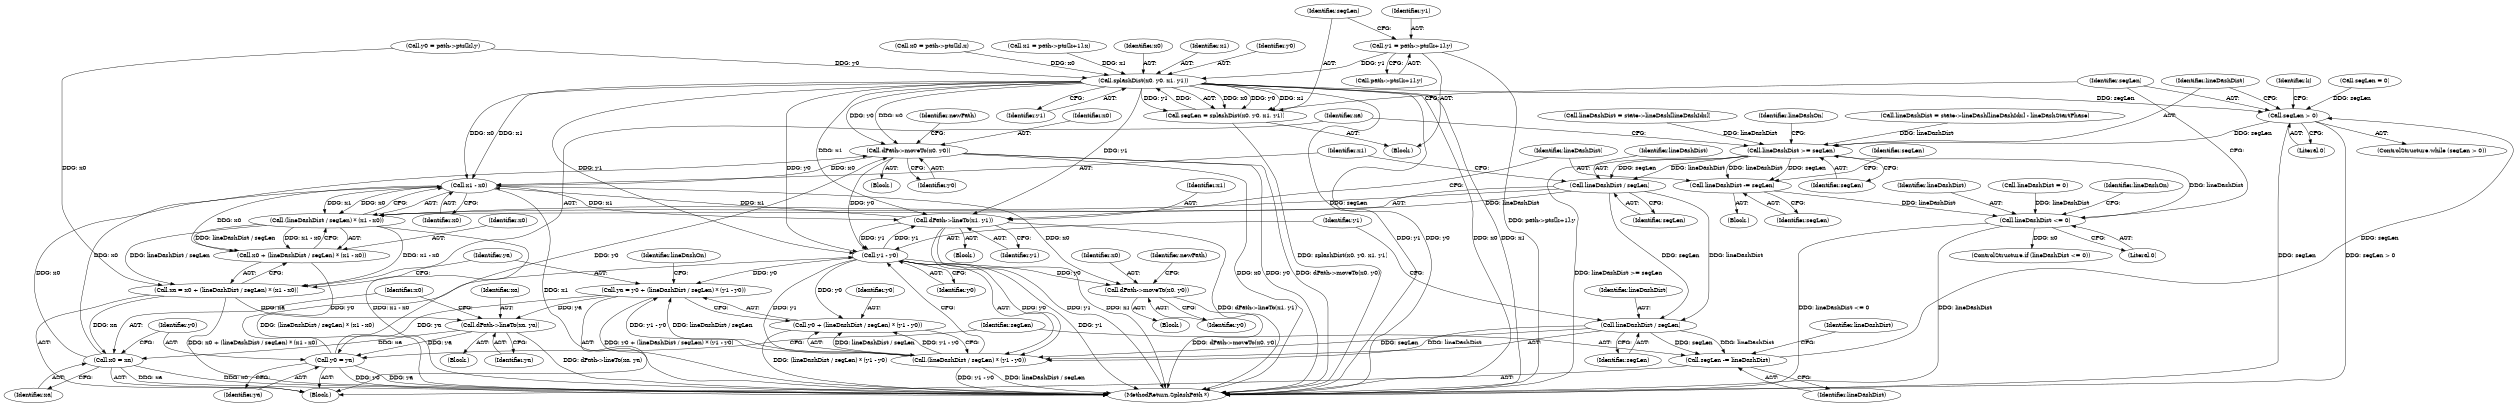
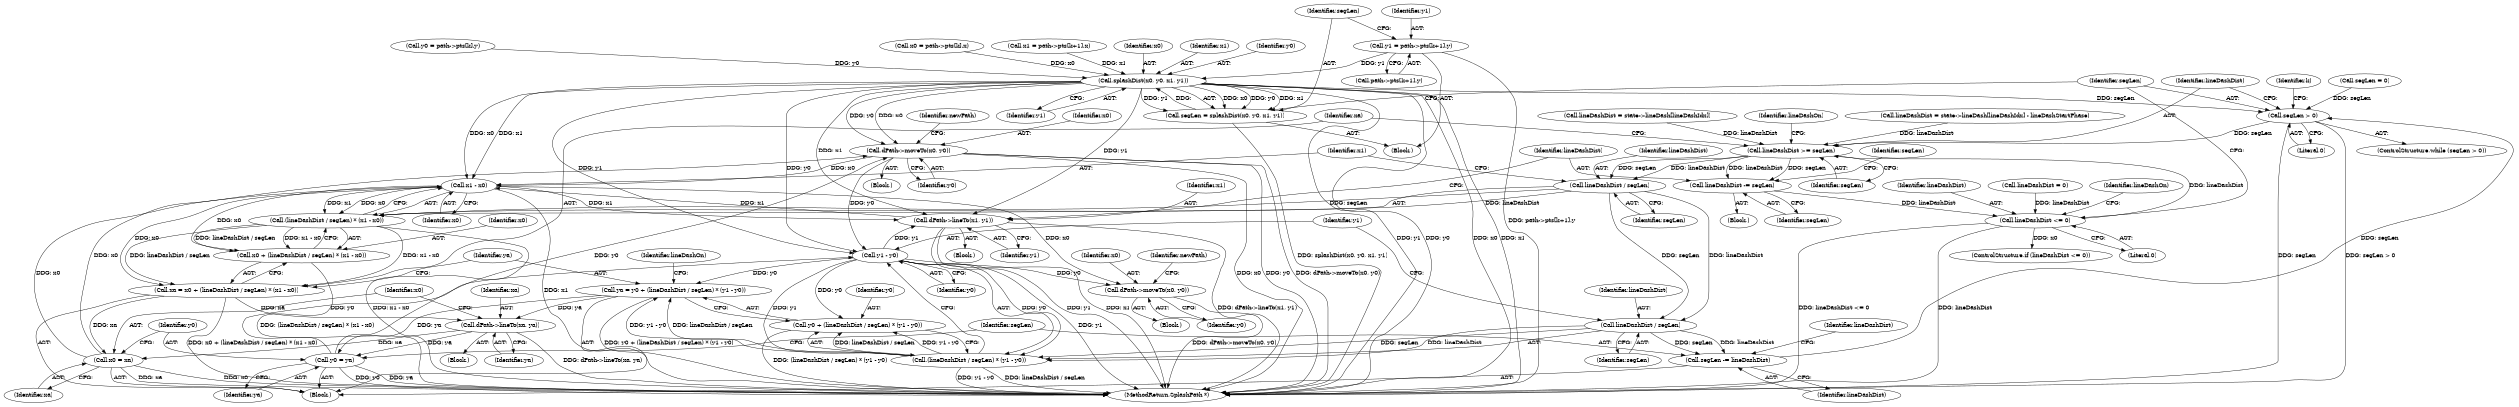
  digraph {
    n1 [label="(Call,y1 = path->pts[k+1].y)"]
    n2 [label="(Call,splashDist(x0, y0, x1, y1))"]
    n3 [label="(Call,path->pts[k+1].y)"]
    n4 [label="(MethodReturn,SplashPath *)"]
    n5 [label="(Block,)"]
    n6 [label="(Call,segLen = splashDist(x0, y0, x1, y1))"]
    n7 [label="(Call,dPath->moveTo(x0, y0))"]
    n8 [label="(Call,x1 - x0)"]
    n9 [label="(Call,dPath->lineTo(x1, y1))"]
    n10 [label="(Call,y1 - y0)"]
    n11 [label="(Identifier,y1)"]
    n12 [label="(Call,segLen > 0)"]
    n13 [label="(Block,)"]
    n14 [label="(Identifier,y0)"]
    n15 [label="(Call,(lineDashDist / segLen) * (x1 - x0))"]
    n16 [label="(Call,xa = x0 + (lineDashDist / segLen) * (x1 - x0))"]
    n17 [label="(Call,x0 + (lineDashDist / segLen) * (x1 - x0))"]
    n18 [label="(Call,dPath->moveTo(x0, y0))"]
    n19 [label="(Identifier,x0)"]
    n20 [label="(Identifier,y1)"]
    n21 [label="(Block,)"]
    n22 [label="(Call,ya = y0 + (lineDashDist / segLen) * (y1 - y0))"]
    n23 [label="(Call,y0 + (lineDashDist / segLen) * (y1 - y0))"]
    n24 [label="(Call,(lineDashDist / segLen) * (y1 - y0))"]
    n25 [label="(Identifier,y0)"]
    n26 [label="(Call,lineDashDist >= segLen)"]
    n27 [label="(ControlStructure,while (segLen > 0))"]
    n28 [label="(Literal,0)"]
    n29 [label="(Call,lineDashDist -= segLen)"]
    n30 [label="(Call,lineDashDist / segLen)"]
    n31 [label="(Identifier,segLen)"]
    n32 [label="(Call,lineDashDist <= 0)"]
    n33 [label="(Identifier,segLen)"]
    n34 [label="(Block,)"]
    n35 [label="(Call,lineDashDist / segLen)"]
    n36 [label="(Identifier,segLen)"]
    n37 [label="(ControlStructure,if (lineDashDist <= 0))"]
    n38 [label="(Literal,0)"]
    n39 [label="(Call,segLen -= lineDashDist)"]
    n40 [label="(Identifier,segLen)"]
    n41 [label="(Call,dPath->lineTo(xa, ya))"]
    n42 [label="(Call,x0 = xa)"]
    n43 [label="(Block,)"]
    n44 [label="(Call,y0 = ya)"]
    n45 [label="(Block,)"]
    n46 [label="(Identifier,ya)"]
    n47 [label="(Identifier,xa)"]
    n48 [label="(Identifier,ya)"]
    n49 [label="(Block,)"]
    n50 [label="(Identifier,y0)"]
    n51 [label="(Identifier,lineDashDist)"]
    n52 [label="(Identifier,k)"]
    n53 [label="(Identifier,lineDashDist)"]
    n54 [label="(Identifier,lineDashOn)"]
    n55 [label="(Identifier,x0)"]
    n56 [label="(Identifier,lineDashDist)"]
    n57 [label="(Identifier,segLen)"]
    n58 [label="(Identifier,x0)"]
    n59 [label="(Identifier,y0)"]
    n60 [label="(Identifier,segLen)"]
    n61 [label="(Identifier,xa)"]
    n62 [label="(Identifier,y0)"]
    n63 [label="(Identifier,segLen)"]
    n64 [label="(Identifier,lineDashOn)"]
    n65 [label="(Call,x1 = path->pts[k+1].x)"]
    n66 [label="(Identifier,segLen)"]
    n67 [label="(Identifier,x0)"]
    n68 [label="(Identifier,y1)"]
    n69 [label="(Identifier,x0)"]
    n70 [label="(Call,lineDashDist = state->lineDash[lineDashIdx] - lineDashStartPhase)"]
    n71 [label="(Identifier,lineDashOn)"]
    n72 [label="(Identifier,x1)"]
    n73 [label="(Identifier,lineDashDist)"]
    n74 [label="(Identifier,xa)"]
    n75 [label="(Identifier,newPath)"]
    n76 [label="(Call,lineDashDist = 0)"]
    n77 [label="(Call,y0 = path->pts[k].y)"]
    n78 [label="(Identifier,x1)"]
    n79 [label="(Identifier,lineDashDist)"]
    n80 [label="(Identifier,newPath)"]
    n81 [label="(Identifier,x0)"]
    n82 [label="(Identifier,lineDashDist)"]
    n83 [label="(Identifier,lineDashDist)"]
    n84 [label="(Identifier,y1)"]
    n85 [label="(Call,x0 = path->pts[k].x)"]
    n86 [label="(Identifier,y0)"]
    n87 [label="(Identifier,x1)"]
    n88 [label="(Call,segLen = 0)"]
    n89 [label="(Identifier,ya)"]
    n90 [label="(Call,lineDashDist = state->lineDash[lineDashIdx])"]
    n1 -> n2 [label="DDG: y1"]
    n1 -> n3 [label="CFG: "]
    n1 -> n4 [label="DDG: path->pts[k+1].y"]
    n1 -> n5 [label="AST: "]
    n2 -> n4 [label="DDG: x1"]
    n2 -> n4 [label="DDG: x0"]
    n2 -> n4 [label="DDG: y0"]
    n2 -> n4 [label="DDG: y1"]
    n2 -> n6 [label="AST: "]
    n2 -> n6 [label="DDG: x0"]
    n2 -> n6 [label="DDG: y0"]
    n2 -> n6 [label="DDG: x1"]
    n2 -> n6 [label="DDG: y1"]
    n2 -> n7 [label="DDG: x0"]
    n2 -> n7 [label="DDG: y0"]
    n2 -> n8 [label="DDG: x1"]
    n2 -> n8 [label="DDG: x0"]
    n2 -> n9 [label="DDG: x1"]
    n2 -> n9 [label="DDG: y1"]
    n2 -> n10 [label="DDG: y1"]
    n2 -> n10 [label="DDG: y0"]
    n2 -> n11 [label="CFG: "]
    n2 -> n12 [label="DDG: segLen"]
    n3 -> n1 [label="AST: "]
    n6 -> n2 [label="DDG: "]
    n6 -> n4 [label="DDG: splashDist(x0, y0, x1, y1)"]
    n6 -> n5 [label="AST: "]
    n7 -> n4 [label="DDG: dPath->moveTo(x0, y0)"]
    n7 -> n4 [label="DDG: y0"]
    n7 -> n4 [label="DDG: x0"]
    n7 -> n8 [label="DDG: x0"]
    n7 -> n10 [label="DDG: y0"]
    n7 -> n13 [label="AST: "]
    n7 -> n14 [label="CFG: "]
    n8 -> n4 [label="DDG: x1"]
    n8 -> n9 [label="DDG: x1"]
    n8 -> n15 [label="AST: "]
    n8 -> n15 [label="DDG: x1"]
    n8 -> n15 [label="DDG: x0"]
-   n77 -> n16 [label="DDG: x0"]
+   n8 -> n16 [label="DDG: x0"]
    n8 -> n17 [label="DDG: x0"]
    n8 -> n18 [label="DDG: x0"]
    n8 -> n19 [label="CFG: "]
    n9 -> n4 [label="DDG: x1"]
    n9 -> n4 [label="DDG: dPath->lineTo(x1, y1)"]
    n9 -> n4 [label="DDG: y1"]
    n9 -> n8 [label="DDG: x1"]
-   n9 -> n10 [label="DDG: y1"]
    n9 -> n20 [label="CFG: "]
    n9 -> n21 [label="AST: "]
    n10 -> n4 [label="DDG: y1"]
    n10 -> n9 [label="DDG: y1"]
    n10 -> n18 [label="DDG: y0"]
    n10 -> n22 [label="DDG: y0"]
    n10 -> n23 [label="DDG: y0"]
    n10 -> n24 [label="AST: "]
    n10 -> n24 [label="DDG: y1"]
    n10 -> n24 [label="DDG: y0"]
    n10 -> n25 [label="CFG: "]
    n11 -> n2 [label="AST: "]
    n12 -> n4 [label="DDG: segLen > 0"]
    n12 -> n4 [label="DDG: segLen"]
    n12 -> n26 [label="DDG: segLen"]
    n12 -> n27 [label="AST: "]
    n12 -> n28 [label="CFG: "]
    n14 -> n7 [label="AST: "]
    n15 -> n4 [label="DDG: x1 - x0"]
    n15 -> n8 [label="CFG: "]
    n15 -> n16 [label="DDG: lineDashDist / segLen"]
    n15 -> n16 [label="DDG: x1 - x0"]
    n15 -> n17 [label="AST: "]
    n15 -> n17 [label="DDG: lineDashDist / segLen"]
    n15 -> n17 [label="DDG: x1 - x0"]
    n16 -> n4 [label="DDG: x0 + (lineDashDist / segLen) * (x1 - x0)"]
    n16 -> n17 [label="CFG: "]
    n16 -> n41 [label="DDG: xa"]
    n16 -> n42 [label="DDG: xa"]
    n16 -> n43 [label="AST: "]
    n17 -> n4 [label="DDG: (lineDashDist / segLen) * (x1 - x0)"]
    n17 -> n15 [label="CFG: "]
    n17 -> n16 [label="AST: "]
    n18 -> n4 [label="DDG: dPath->moveTo(x0, y0)"]
    n18 -> n49 [label="AST: "]
    n18 -> n50 [label="CFG: "]
    n19 -> n8 [label="AST: "]
    n20 -> n9 [label="AST: "]
    n22 -> n4 [label="DDG: y0 + (lineDashDist / segLen) * (y1 - y0)"]
    n22 -> n23 [label="CFG: "]
    n22 -> n41 [label="DDG: ya"]
    n22 -> n43 [label="AST: "]
    n22 -> n44 [label="DDG: ya"]
    n23 -> n4 [label="DDG: (lineDashDist / segLen) * (y1 - y0)"]
    n23 -> n22 [label="AST: "]
    n23 -> n24 [label="CFG: "]
    n24 -> n4 [label="DDG: lineDashDist / segLen"]
    n24 -> n4 [label="DDG: y1 - y0"]
    n24 -> n10 [label="CFG: "]
    n24 -> n22 [label="DDG: lineDashDist / segLen"]
    n24 -> n22 [label="DDG: y1 - y0"]
    n24 -> n23 [label="AST: "]
    n24 -> n23 [label="DDG: lineDashDist / segLen"]
    n24 -> n23 [label="DDG: y1 - y0"]
    n25 -> n10 [label="AST: "]
-   n26 -> n4 [label="DDG: lineDashDist >= segLen"]
    n26 -> n29 [label="DDG: segLen"]
    n26 -> n29 [label="DDG: lineDashDist"]
    n26 -> n30 [label="DDG: lineDashDist"]
    n26 -> n30 [label="DDG: segLen"]
    n26 -> n31 [label="CFG: "]
    n28 -> n12 [label="AST: "]
    n29 -> n32 [label="DDG: lineDashDist"]
    n29 -> n33 [label="CFG: "]
    n29 -> n34 [label="AST: "]
    n30 -> n15 [label="AST: "]
    n30 -> n15 [label="DDG: lineDashDist"]
    n30 -> n15 [label="DDG: segLen"]
    n30 -> n35 [label="DDG: lineDashDist"]
    n30 -> n35 [label="DDG: segLen"]
    n30 -> n36 [label="CFG: "]
    n31 -> n26 [label="AST: "]
    n32 -> n4 [label="DDG: lineDashDist <= 0"]
    n32 -> n4 [label="DDG: lineDashDist"]
    n32 -> n26 [label="DDG: lineDashDist"]
    n32 -> n37 [label="DDG: x0"]
    n32 -> n38 [label="CFG: "]
    n33 -> n29 [label="AST: "]
    n35 -> n24 [label="AST: "]
    n35 -> n24 [label="DDG: lineDashDist"]
    n35 -> n24 [label="DDG: segLen"]
    n35 -> n39 [label="DDG: lineDashDist"]
    n35 -> n39 [label="DDG: segLen"]
    n35 -> n40 [label="CFG: "]
    n36 -> n30 [label="AST: "]
    n38 -> n32 [label="AST: "]
    n39 -> n12 [label="DDG: segLen"]
    n39 -> n43 [label="AST: "]
    n39 -> n51 [label="CFG: "]
    n40 -> n35 [label="AST: "]
    n41 -> n4 [label="DDG: dPath->lineTo(xa, ya)"]
    n41 -> n42 [label="DDG: xa"]
    n41 -> n44 [label="DDG: ya"]
    n41 -> n45 [label="AST: "]
    n41 -> n46 [label="CFG: "]
    n42 -> n4 [label="DDG: xa"]
    n42 -> n4 [label="DDG: x0"]
    n42 -> n7 [label="DDG: x0"]
    n42 -> n8 [label="DDG: x0"]
    n42 -> n43 [label="AST: "]
    n42 -> n47 [label="CFG: "]
    n44 -> n4 [label="DDG: y0"]
    n44 -> n4 [label="DDG: ya"]
    n44 -> n7 [label="DDG: y0"]
    n44 -> n10 [label="DDG: y0"]
    n44 -> n43 [label="AST: "]
    n44 -> n48 [label="CFG: "]
    n46 -> n41 [label="AST: "]
    n47 -> n42 [label="AST: "]
    n48 -> n44 [label="AST: "]
    n50 -> n18 [label="AST: "]
    n51 -> n39 [label="AST: "]
    n52 -> n12 [label="CFG: "]
    n53 -> n30 [label="AST: "]
    n54 -> n32 [label="CFG: "]
    n55 -> n41 [label="CFG: "]
    n55 -> n42 [label="AST: "]
    n56 -> n12 [label="CFG: "]
    n56 -> n26 [label="AST: "]
    n57 -> n29 [label="CFG: "]
    n58 -> n17 [label="AST: "]
    n59 -> n23 [label="AST: "]
    n60 -> n39 [label="AST: "]
    n60 -> n44 [label="CFG: "]
    n61 -> n16 [label="AST: "]
    n61 -> n26 [label="CFG: "]
    n62 -> n2 [label="AST: "]
    n63 -> n1 [label="CFG: "]
    n63 -> n6 [label="AST: "]
    n64 -> n26 [label="CFG: "]
    n65 -> n2 [label="DDG: x1"]
    n66 -> n6 [label="CFG: "]
    n66 -> n12 [label="AST: "]
    n66 -> n32 [label="CFG: "]
    n67 -> n2 [label="AST: "]
    n68 -> n10 [label="AST: "]
    n68 -> n35 [label="CFG: "]
    n69 -> n7 [label="AST: "]
    n70 -> n26 [label="DDG: lineDashDist"]
    n71 -> n22 [label="CFG: "]
    n72 -> n2 [label="AST: "]
    n73 -> n32 [label="AST: "]
    n74 -> n41 [label="AST: "]
    n75 -> n18 [label="CFG: "]
    n76 -> n32 [label="DDG: lineDashDist"]
    n77 -> n2 [label="DDG: y0"]
    n78 -> n9 [label="AST: "]
    n79 -> n35 [label="AST: "]
    n80 -> n7 [label="CFG: "]
    n81 -> n18 [label="AST: "]
    n82 -> n9 [label="CFG: "]
    n82 -> n29 [label="AST: "]
    n83 -> n39 [label="CFG: "]
    n84 -> n1 [label="AST: "]
    n85 -> n2 [label="DDG: x0"]
    n86 -> n42 [label="CFG: "]
    n86 -> n44 [label="AST: "]
    n87 -> n8 [label="AST: "]
    n87 -> n30 [label="CFG: "]
    n88 -> n12 [label="DDG: segLen"]
    n89 -> n16 [label="CFG: "]
    n89 -> n22 [label="AST: "]
    n90 -> n26 [label="DDG: lineDashDist"]
  }
